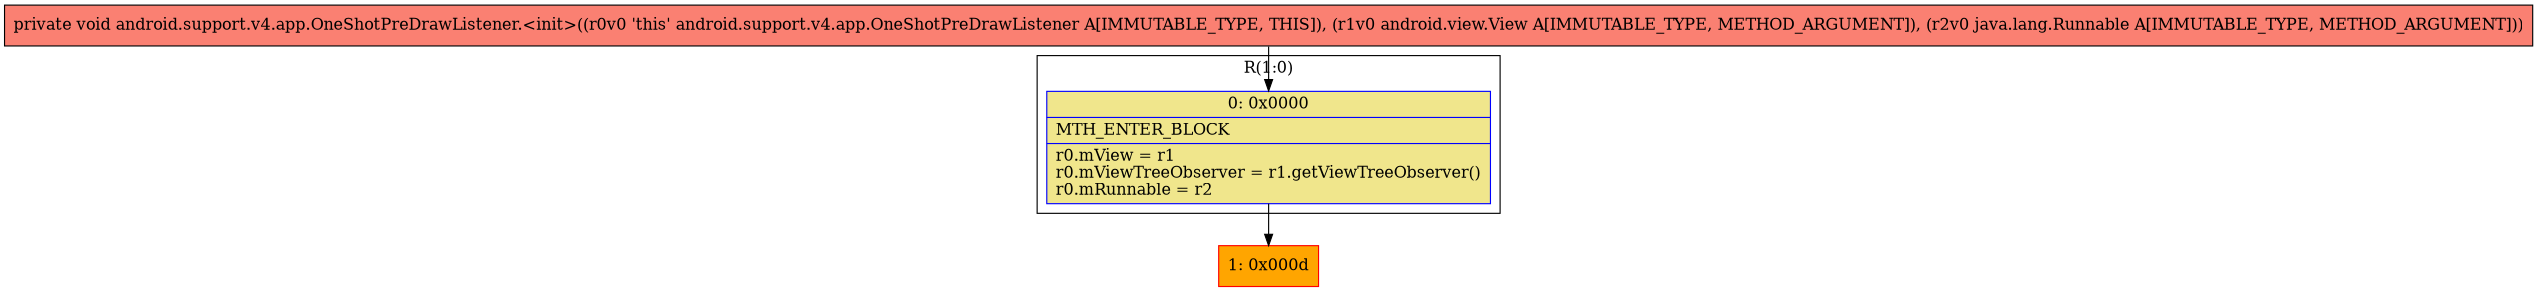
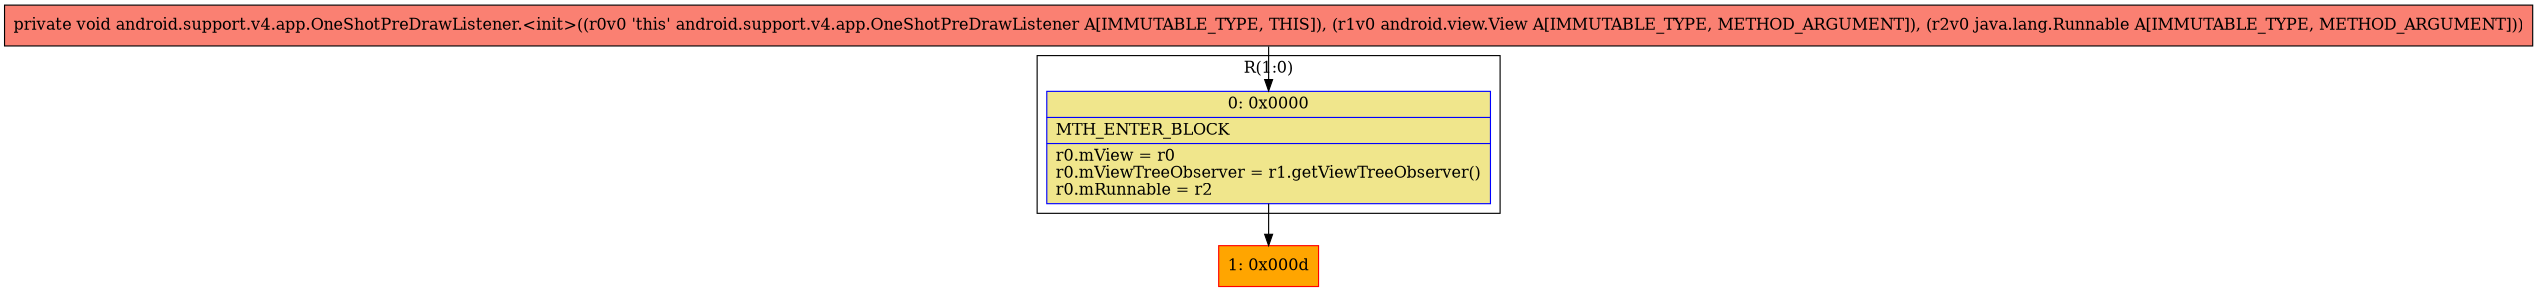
  digraph {
    node [shape=record style=filled]
-   n1 [color=blue label="{0\:\ 0x0000|MTH_ENTER_BLOCK\l|r0.mView = r1\lr0.mViewTreeObserver = r1.getViewTreeObserver()\lr0.mRunnable = r2\l}" fillcolor=khaki]
+   n1 [color=blue label="{0\:\ 0x0000|MTH_ENTER_BLOCK\l|r0.mView = r0\lr0.mViewTreeObserver = r1.getViewTreeObserver()\lr0.mRunnable = r2\l}" fillcolor=khaki]
    n2 [color=red label="{1\:\ 0x000d}" fillcolor=orange]
    n3 [label="{private void android.support.v4.app.OneShotPreDrawListener.\<init\>((r0v0 'this' android.support.v4.app.OneShotPreDrawListener A[IMMUTABLE_TYPE, THIS]), (r1v0 android.view.View A[IMMUTABLE_TYPE, METHOD_ARGUMENT]), (r2v0 java.lang.Runnable A[IMMUTABLE_TYPE, METHOD_ARGUMENT])) }" fillcolor=salmon]
    subgraph cluster_1 {
      label="R(1:0)"
      n1
    }
    n1 -> n2
    n3 -> n1
  }
